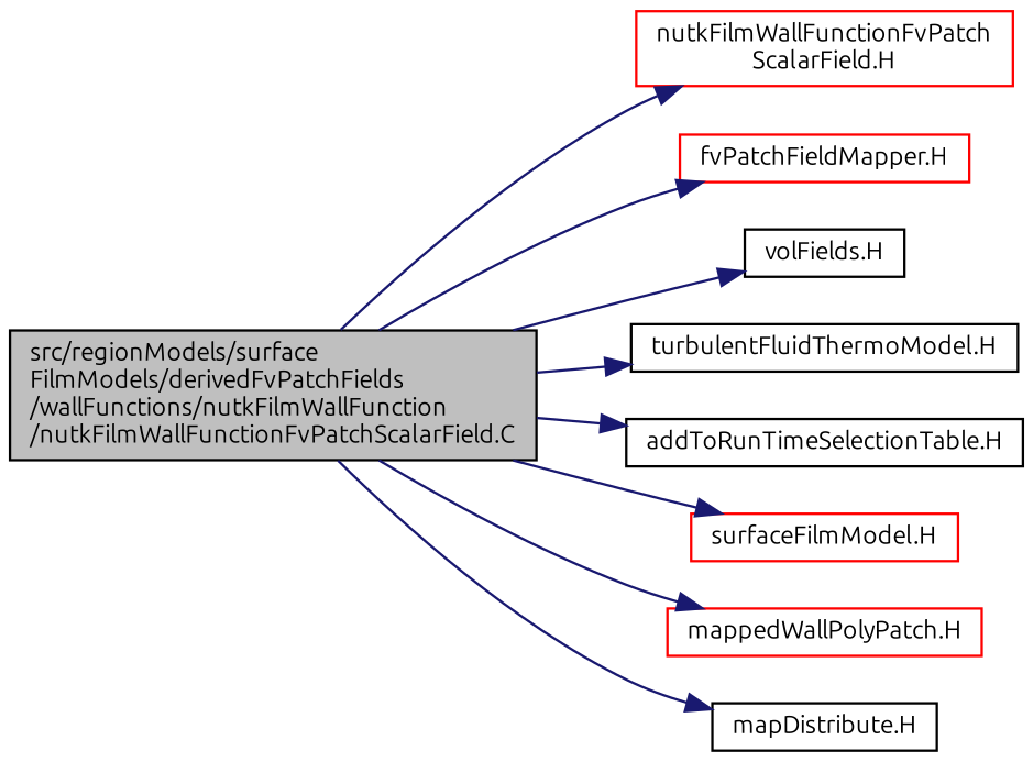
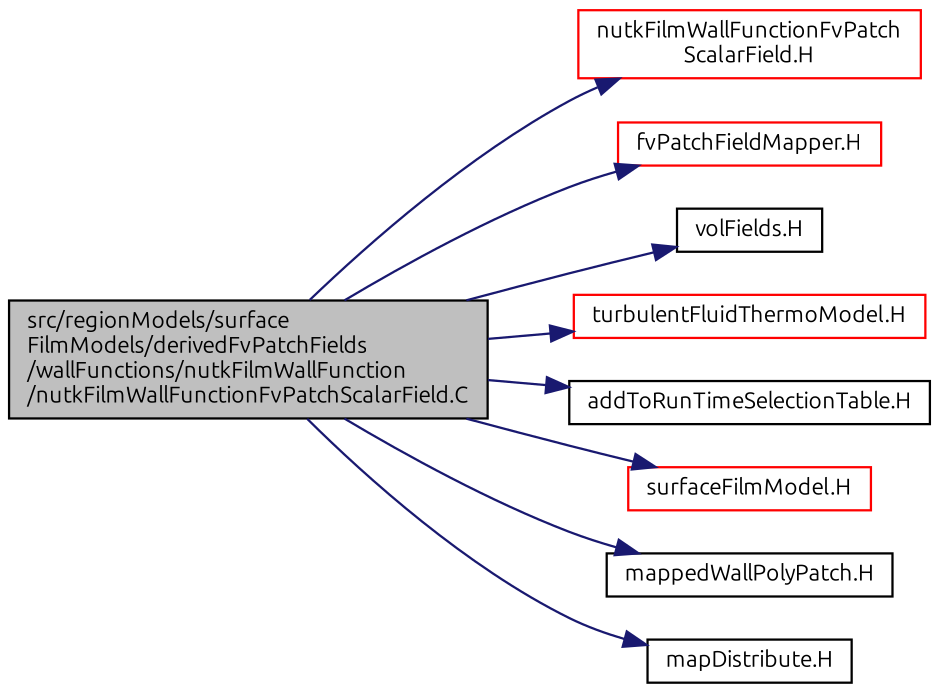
  digraph {
    fontname=Ubuntu
    rankdir=LR
    node [color=red fontname=Ubuntu fontsize=10 shape=record]
    edge [color=midnightblue fontname=Ubuntu fontsize=10 labelfontname=Helvetica labelfontsize=10 style=solid]
    n1 [color=black fillcolor=grey75 fontcolor=black height=0.2 label="src/regionModels/surface\lFilmModels/derivedFvPatchFields\l/wallFunctions/nutkFilmWallFunction\l/nutkFilmWallFunctionFvPatchScalarField.C" style=filled width=0.4]
    n2 [height=0.2 label="nutkFilmWallFunctionFvPatch\lScalarField.H" width=0.4]
    n3 [height=0.2 label="fvPatchFieldMapper.H" width=0.4]
    n4 [color=black height=0.2 label="volFields.H" width=0.4]
-   n5 [color=black height=0.2 label="turbulentFluidThermoModel.H" width=0.4]
+   n5 [height=0.2 label="turbulentFluidThermoModel.H" width=0.4]
    n6 [color=black height=0.2 label="addToRunTimeSelectionTable.H" width=0.4]
    n7 [height=0.2 label="surfaceFilmModel.H" width=0.4]
-   n8 [height=0.2 label="mappedWallPolyPatch.H" width=0.4]
+   n8 [color=black height=0.2 label="mappedWallPolyPatch.H" width=0.4]
    n9 [color=black height=0.2 label="mapDistribute.H" width=0.4]
    n1 -> n2
    n1 -> n3
    n1 -> n4
    n1 -> n5
    n1 -> n6
    n1 -> n7
    n1 -> n8
    n1 -> n9
  }
